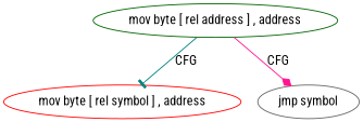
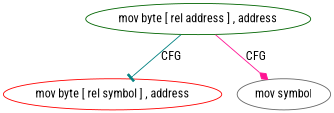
  digraph {
    fontname="Roboto Condensed"
    node [fontname="Roboto Condensed"]
    edge [fontname="Roboto Condensed"]
    n1 [color=red label="mov byte [ rel symbol ] , address"]
    n2 [color=darkgreen label="mov byte [ rel address ] , address"]
-   n3 [color=gray40 label="jmp symbol"]
+   n3 [color=gray40 label="mov symbol"]
    n2 -> n1 [arrowhead=tee color=teal label=CFG]
    n2 -> n3 [arrowhead=diamond color=deeppink label=CFG]
  }
